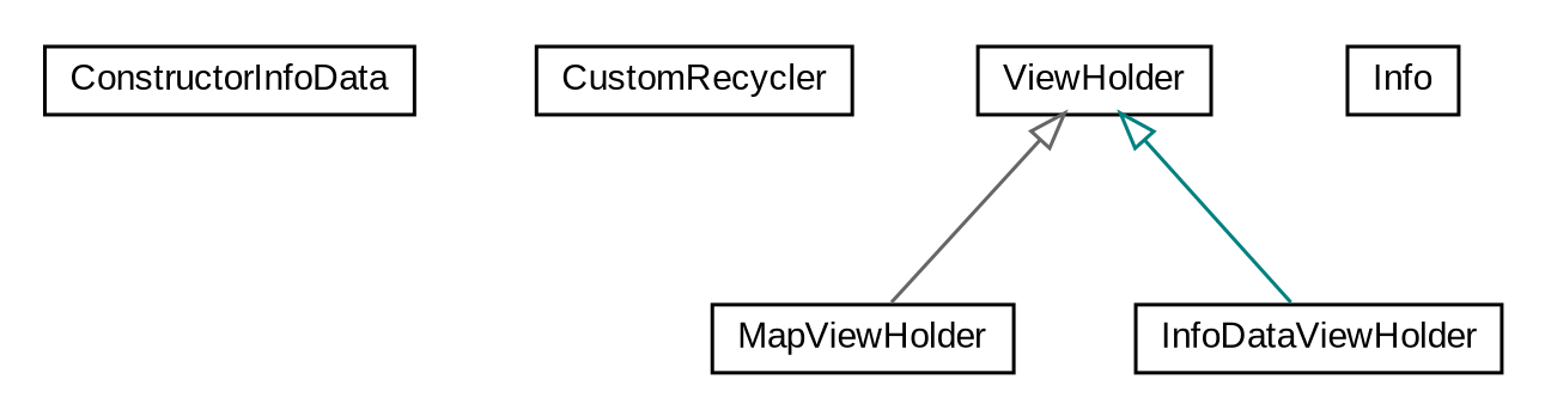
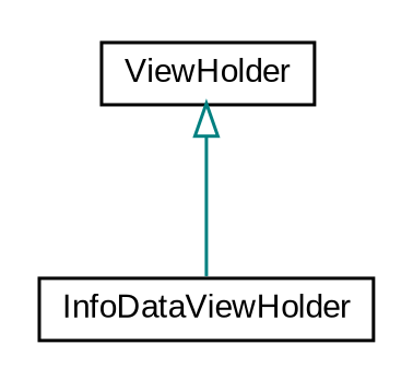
  digraph {
    nodesep=0.25
    ranksep=0.5
    node [fontcolor=black fontname=arial fontsize=10.0 shape=plaintext]
    edge [arrowtail=empty dir=back fontname=arial fontsize=10 headport=p labelfontname=arial labelfontsize=10 tailport=p]
-   n1 [label=<<table title="org.osmdroid.samplefragments.layouts.rec.ConstructorInfoData" border="0" cellborder="1" cellspacing="0" cellpadding="2" port="p" href="./ConstructorInfoData.html"> 		<tr><td><table border="0" cellspacing="0" cellpadding="1"> <tr><td align="center" balign="center"> ConstructorInfoData </td></tr> 		</table></td></tr> 		</table>>]
-   n2 [label=<<table title="org.osmdroid.samplefragments.layouts.rec.CustomRecycler" border="0" cellborder="1" cellspacing="0" cellpadding="2" port="p" href="./CustomRecycler.html"> 		<tr><td><table border="0" cellspacing="0" cellpadding="1"> <tr><td align="center" balign="center"> CustomRecycler </td></tr> 		</table></td></tr> 		</table>>]
    n3 [label=<<table title="org.osmdroid.samplefragments.layouts.rec.CustomRecycler.ViewHolder" border="0" cellborder="1" cellspacing="0" cellpadding="2" port="p" href="./CustomRecycler.ViewHolder.html"> 		<tr><td><table border="0" cellspacing="0" cellpadding="1"> <tr><td align="center" balign="center"> ViewHolder </td></tr> 		</table></td></tr> 		</table>>]
-   n4 [label=<<table title="org.osmdroid.samplefragments.layouts.rec.CustomRecycler.MapViewHolder" border="0" cellborder="1" cellspacing="0" cellpadding="2" port="p" href="./CustomRecycler.MapViewHolder.html"> 		<tr><td><table border="0" cellspacing="0" cellpadding="1"> <tr><td align="center" balign="center"> MapViewHolder </td></tr> 		</table></td></tr> 		</table>>]
    n5 [label=<<table title="org.osmdroid.samplefragments.layouts.rec.CustomRecycler.InfoDataViewHolder" border="0" cellborder="1" cellspacing="0" cellpadding="2" port="p" href="./CustomRecycler.InfoDataViewHolder.html"> 		<tr><td><table border="0" cellspacing="0" cellpadding="1"> <tr><td align="center" balign="center"> InfoDataViewHolder </td></tr> 		</table></td></tr> 		</table>>]
-   n6 [label=<<table title="org.osmdroid.samplefragments.layouts.rec.Info" border="0" cellborder="1" cellspacing="0" cellpadding="2" port="p" href="./Info.html"> 		<tr><td><table border="0" cellspacing="0" cellpadding="1"> <tr><td align="center" balign="center"> Info </td></tr> 		</table></td></tr> 		</table>>]
-   n3 -> n4 [color=gray40]
    n3 -> n5 [color=teal]
  }
